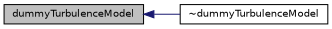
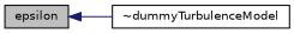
  digraph {
    rankdir=LR
    node [color=black fontname=Helvetica fontsize=10 shape=record]
-   n1 [fillcolor=grey75 fontcolor=black height=0.2 label=dummyTurbulenceModel style=filled width=0.4]
+   n1 [fillcolor=grey75 fontcolor=black height=0.2 label=epsilon style=filled width=0.4]
    n2 [height=0.2 label="~dummyTurbulenceModel" width=0.4]
    n1 -> n2 [color=midnightblue dir=back fontname=Helvetica fontsize=10 labelfontname=Helvetica labelfontsize=10 style=solid]
  }
